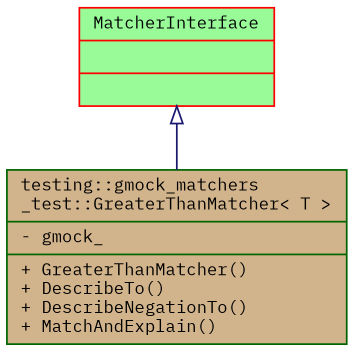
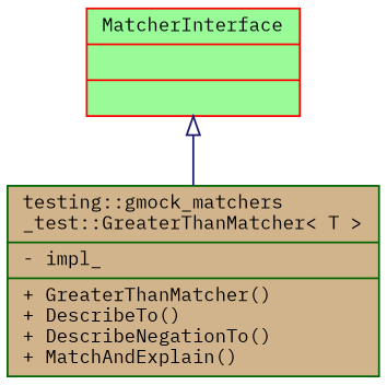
  digraph {
    fontname="IBM Plex Mono"
    node [fontname="IBM Plex Mono" fontsize=10 shape=record style=filled]
    n1 [color=red fillcolor=palegreen fontcolor=black height=0.2 label="{MatcherInterface\n||}" width=0.4]
-   n2 [color=darkgreen height=0.2 label="{testing::gmock_matchers\l_test::GreaterThanMatcher\< T \>\n|- gmock_\l|+ GreaterThanMatcher()\l+ DescribeTo()\l+ DescribeNegationTo()\l+ MatchAndExplain()\l}" width=0.4 fillcolor=tan]
+   n2 [color=darkgreen height=0.2 label="{testing::gmock_matchers\l_test::GreaterThanMatcher\< T \>\n|- impl_\l|+ GreaterThanMatcher()\l+ DescribeTo()\l+ DescribeNegationTo()\l+ MatchAndExplain()\l}" width=0.4 fillcolor=tan]
    n1 -> n2 [arrowtail=onormal color=midnightblue dir=back fontname="IBM Plex Mono" fontsize=10 labelfontname=Helvetica labelfontsize=10 style=solid]
  }
